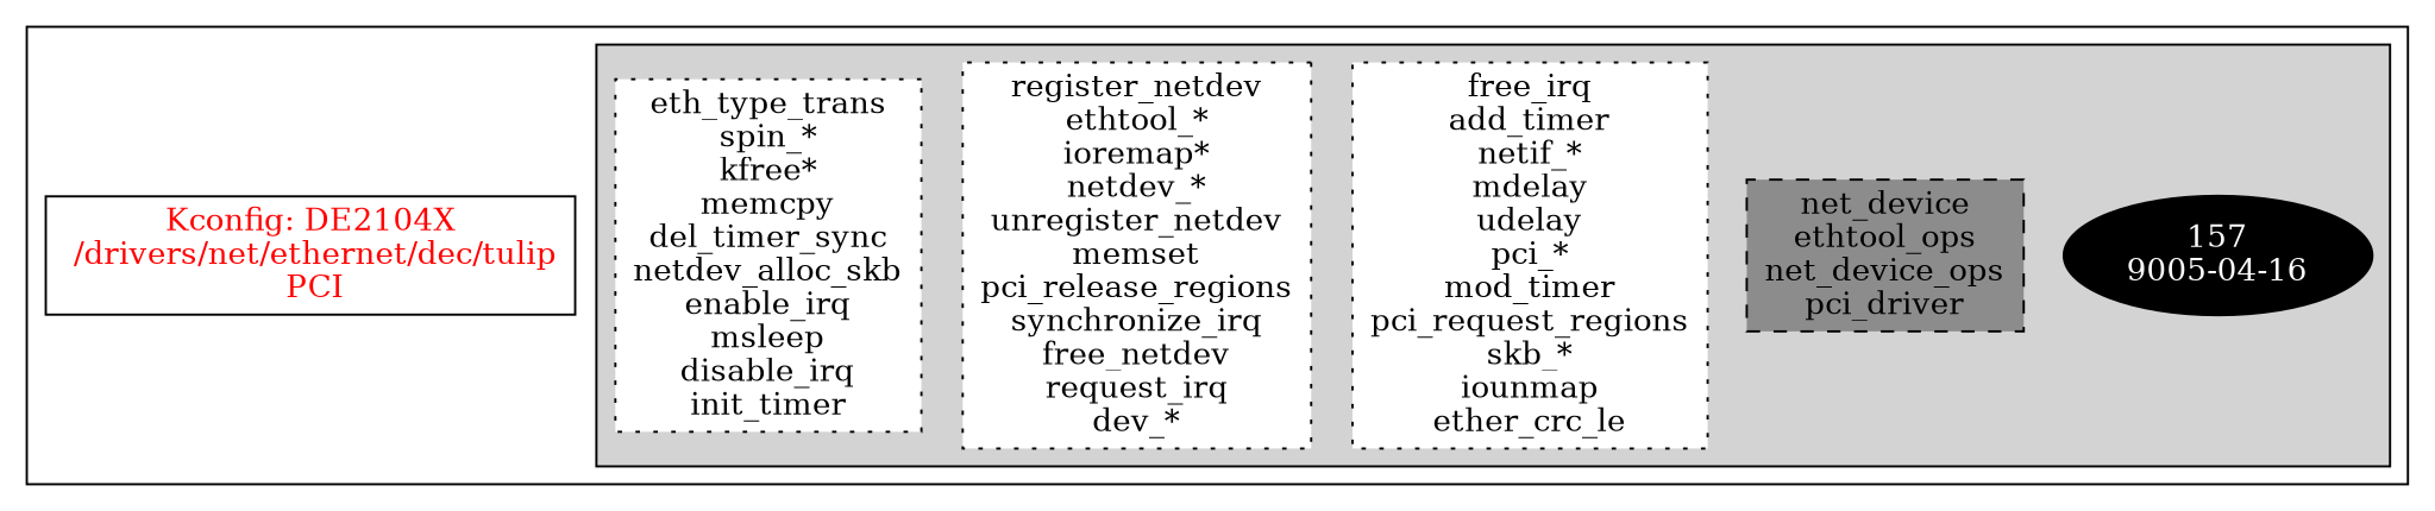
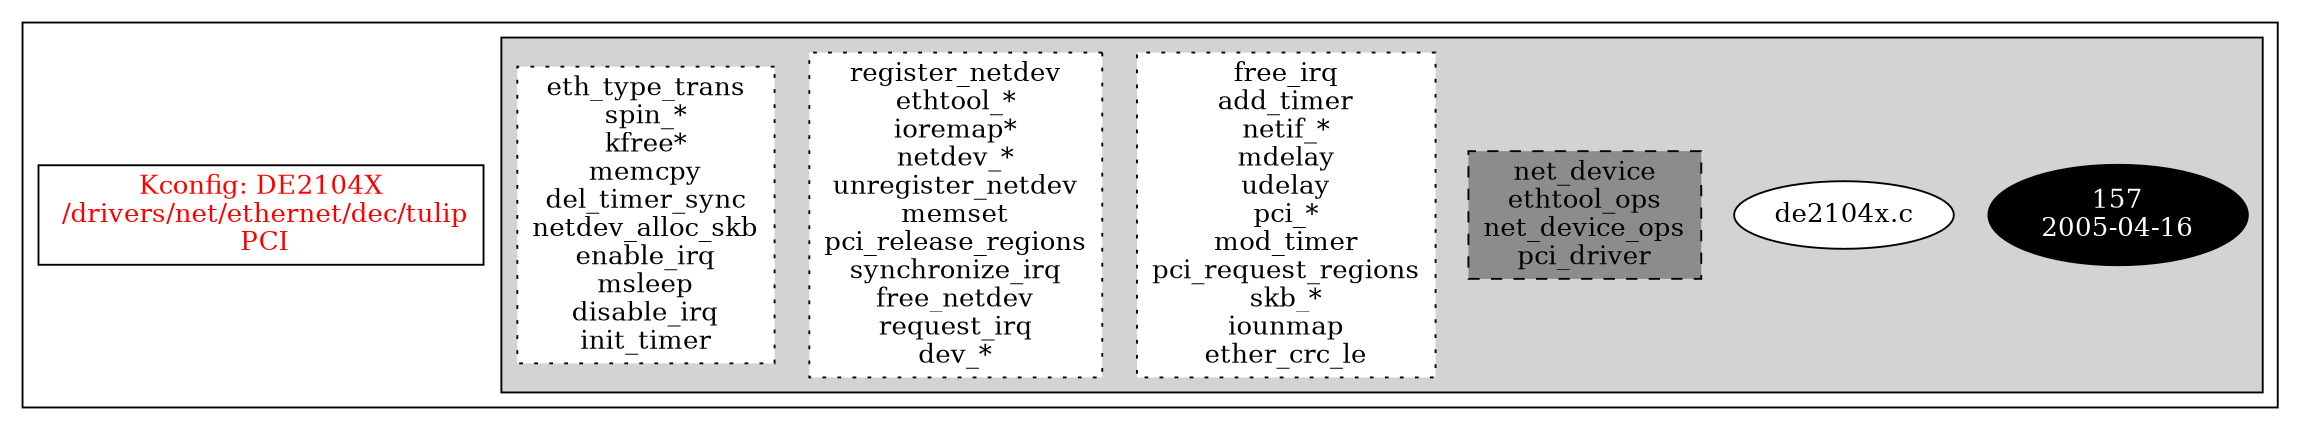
  digraph {
    ranksep=2
    splines=ortho
    node [fillcolor=white fontcolor=black style="filled,dotted" shape=box]
-   n1 [fillcolor=black fontcolor=white label="157\n9005-04-16" style=filled shape=""]
+   n1 [fillcolor=black fontcolor=white label="157\n2005-04-16" style=filled shape=""]
+   n2 [label="de2104x.c\n" style=filled shape=""]
    n3 [fillcolor=grey55 label="net_device\nethtool_ops\nnet_device_ops\npci_driver\n" style="filled,dashed"]
    n4 [label="free_irq\nadd_timer\nnetif_*\nmdelay\nudelay\npci_*\nmod_timer\npci_request_regions\nskb_*\niounmap\nether_crc_le\n"]
    n5 [label="register_netdev\nethtool_*\nioremap*\nnetdev_*\nunregister_netdev\nmemset\npci_release_regions\nsynchronize_irq\nfree_netdev\nrequest_irq\ndev_*\n"]
    n6 [label="eth_type_trans\nspin_*\nkfree*\nmemcpy\ndel_timer_sync\nnetdev_alloc_skb\nenable_irq\nmsleep\ndisable_irq\ninit_timer\n"]
    n7 [fontcolor=red label="Kconfig: DE2104X\n /drivers/net/ethernet/dec/tulip\n  PCI " fillcolor="" style=""]
    subgraph cluster_1 {
      n7
      subgraph cluster_2 {
        style=filled
        n1
+       n2
        n3
        n4
        n5
        n6
      }
    }
  }
